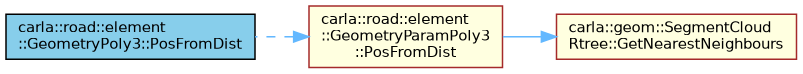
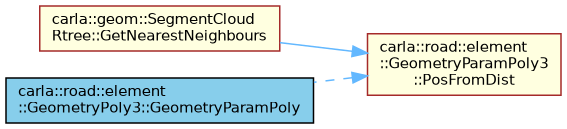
  digraph {
    rankdir=RL
    node [color=brown fillcolor=lightyellow fontname=Helvetica fontsize=10 shape=box style=filled]
    edge [color=steelblue1 dir=back fontname=Helvetica fontsize=10 labelfontname=Helvetica labelfontsize=10]
    n1 [fontcolor=black height=0.2 label="carla::geom::SegmentCloud\lRtree::GetNearestNeighbours" width=0.4]
    n2 [height=0.2 label="carla::road::element\l::GeometryParamPoly3\l::PosFromDist" width=0.4]
-   n3 [color=black fillcolor=skyblue height=0.2 label="carla::road::element\l::GeometryPoly3::PosFromDist" width=0.4]
-   n1 -> n2 [style=solid]
+   n3 [color=black fillcolor=skyblue height=0.2 label="carla::road::element\l::GeometryPoly3::GeometryParamPoly" width=0.4]
+   n2 -> n1 [style=solid]
    n2 -> n3 [style=dashed]
  }
